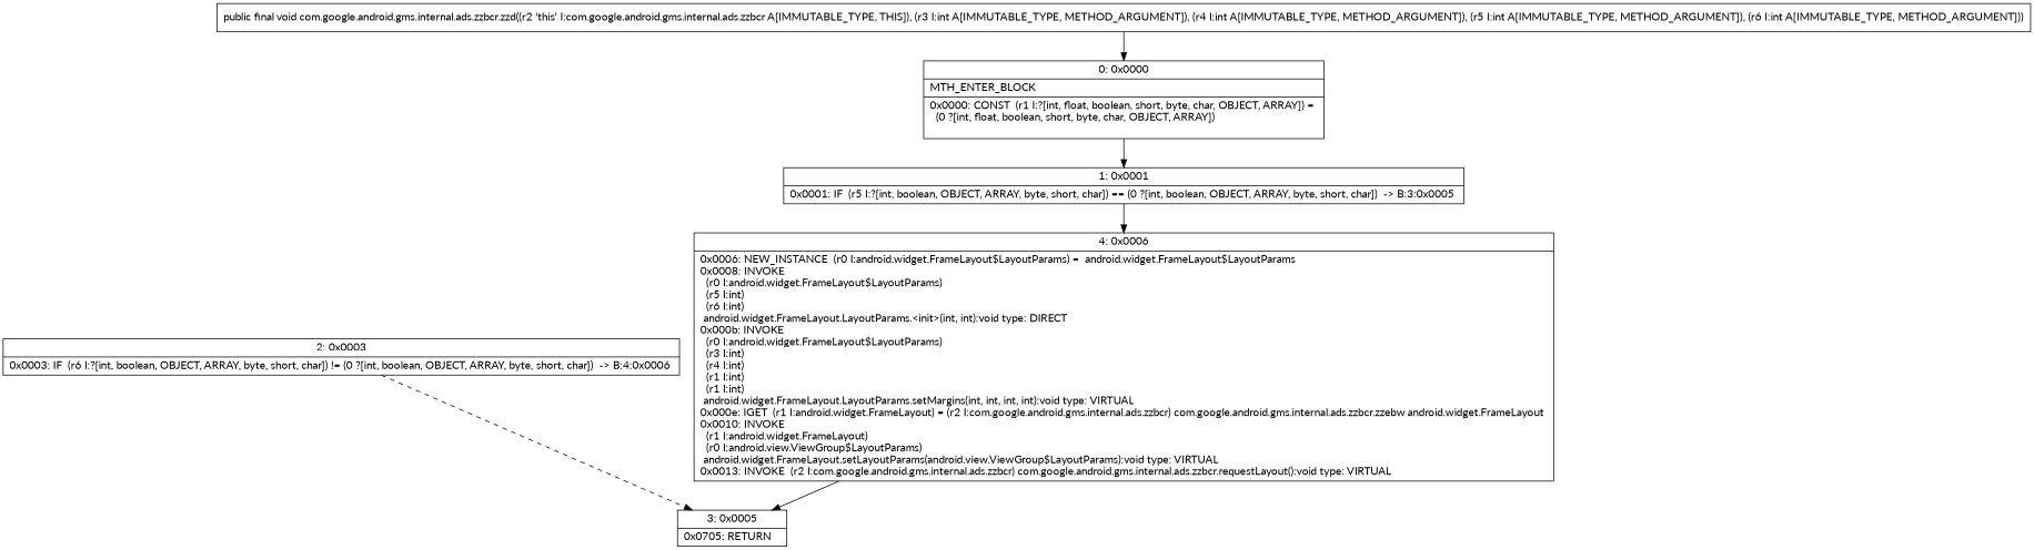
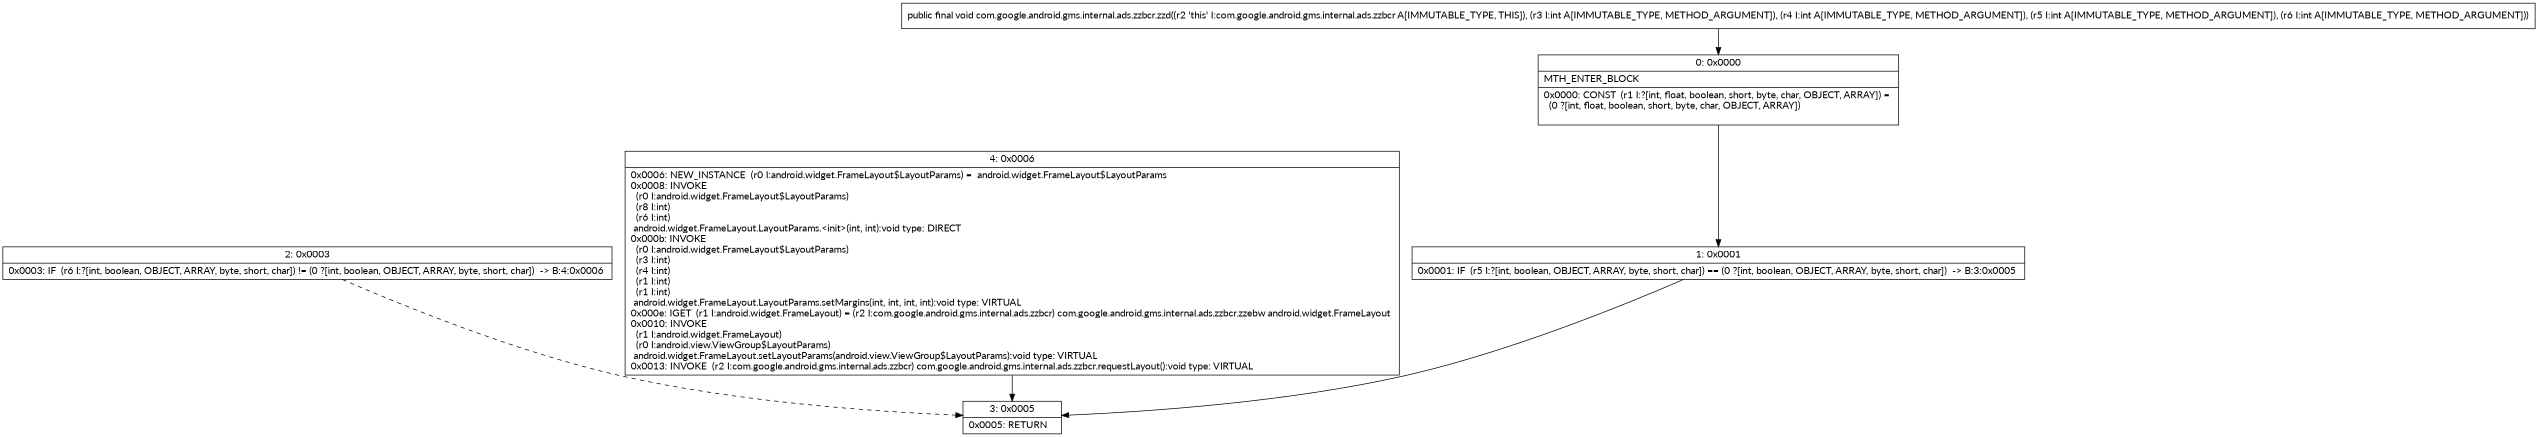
  digraph {
    fontname=Lato
    node [fontname=Lato shape=record]
    edge [fontname=Lato]
    n1 [label="{0\:\ 0x0000|MTH_ENTER_BLOCK\l|0x0000: CONST  (r1 I:?[int, float, boolean, short, byte, char, OBJECT, ARRAY]) = \l  (0 ?[int, float, boolean, short, byte, char, OBJECT, ARRAY])\l \l}"]
    n2 [label="{1\:\ 0x0001|0x0001: IF  (r5 I:?[int, boolean, OBJECT, ARRAY, byte, short, char]) == (0 ?[int, boolean, OBJECT, ARRAY, byte, short, char])  \-\> B:3:0x0005 \l}"]
-   n3 [label="{3\:\ 0x0005|0x0705: RETURN   \l}"]
+   n3 [label="{3\:\ 0x0005|0x0005: RETURN   \l}"]
    n4 [label="{2\:\ 0x0003|0x0003: IF  (r6 I:?[int, boolean, OBJECT, ARRAY, byte, short, char]) != (0 ?[int, boolean, OBJECT, ARRAY, byte, short, char])  \-\> B:4:0x0006 \l}"]
-   n5 [label="{4\:\ 0x0006|0x0006: NEW_INSTANCE  (r0 I:android.widget.FrameLayout$LayoutParams) =  android.widget.FrameLayout$LayoutParams \l0x0008: INVOKE  \l  (r0 I:android.widget.FrameLayout$LayoutParams)\l  (r5 I:int)\l  (r6 I:int)\l android.widget.FrameLayout.LayoutParams.\<init\>(int, int):void type: DIRECT \l0x000b: INVOKE  \l  (r0 I:android.widget.FrameLayout$LayoutParams)\l  (r3 I:int)\l  (r4 I:int)\l  (r1 I:int)\l  (r1 I:int)\l android.widget.FrameLayout.LayoutParams.setMargins(int, int, int, int):void type: VIRTUAL \l0x000e: IGET  (r1 I:android.widget.FrameLayout) = (r2 I:com.google.android.gms.internal.ads.zzbcr) com.google.android.gms.internal.ads.zzbcr.zzebw android.widget.FrameLayout \l0x0010: INVOKE  \l  (r1 I:android.widget.FrameLayout)\l  (r0 I:android.view.ViewGroup$LayoutParams)\l android.widget.FrameLayout.setLayoutParams(android.view.ViewGroup$LayoutParams):void type: VIRTUAL \l0x0013: INVOKE  (r2 I:com.google.android.gms.internal.ads.zzbcr) com.google.android.gms.internal.ads.zzbcr.requestLayout():void type: VIRTUAL \l}"]
+   n5 [label="{4\:\ 0x0006|0x0006: NEW_INSTANCE  (r0 I:android.widget.FrameLayout$LayoutParams) =  android.widget.FrameLayout$LayoutParams \l0x0008: INVOKE  \l  (r0 I:android.widget.FrameLayout$LayoutParams)\l  (r8 I:int)\l  (r6 I:int)\l android.widget.FrameLayout.LayoutParams.\<init\>(int, int):void type: DIRECT \l0x000b: INVOKE  \l  (r0 I:android.widget.FrameLayout$LayoutParams)\l  (r3 I:int)\l  (r4 I:int)\l  (r1 I:int)\l  (r1 I:int)\l android.widget.FrameLayout.LayoutParams.setMargins(int, int, int, int):void type: VIRTUAL \l0x000e: IGET  (r1 I:android.widget.FrameLayout) = (r2 I:com.google.android.gms.internal.ads.zzbcr) com.google.android.gms.internal.ads.zzbcr.zzebw android.widget.FrameLayout \l0x0010: INVOKE  \l  (r1 I:android.widget.FrameLayout)\l  (r0 I:android.view.ViewGroup$LayoutParams)\l android.widget.FrameLayout.setLayoutParams(android.view.ViewGroup$LayoutParams):void type: VIRTUAL \l0x0013: INVOKE  (r2 I:com.google.android.gms.internal.ads.zzbcr) com.google.android.gms.internal.ads.zzbcr.requestLayout():void type: VIRTUAL \l}"]
    n6 [label="{public final void com.google.android.gms.internal.ads.zzbcr.zzd((r2 'this' I:com.google.android.gms.internal.ads.zzbcr A[IMMUTABLE_TYPE, THIS]), (r3 I:int A[IMMUTABLE_TYPE, METHOD_ARGUMENT]), (r4 I:int A[IMMUTABLE_TYPE, METHOD_ARGUMENT]), (r5 I:int A[IMMUTABLE_TYPE, METHOD_ARGUMENT]), (r6 I:int A[IMMUTABLE_TYPE, METHOD_ARGUMENT])) }"]
    n1 -> n2
-   n2 -> n5
+   n2 -> n3
    n4 -> n3 [style=dashed]
    n5 -> n3
    n6 -> n1
  }
